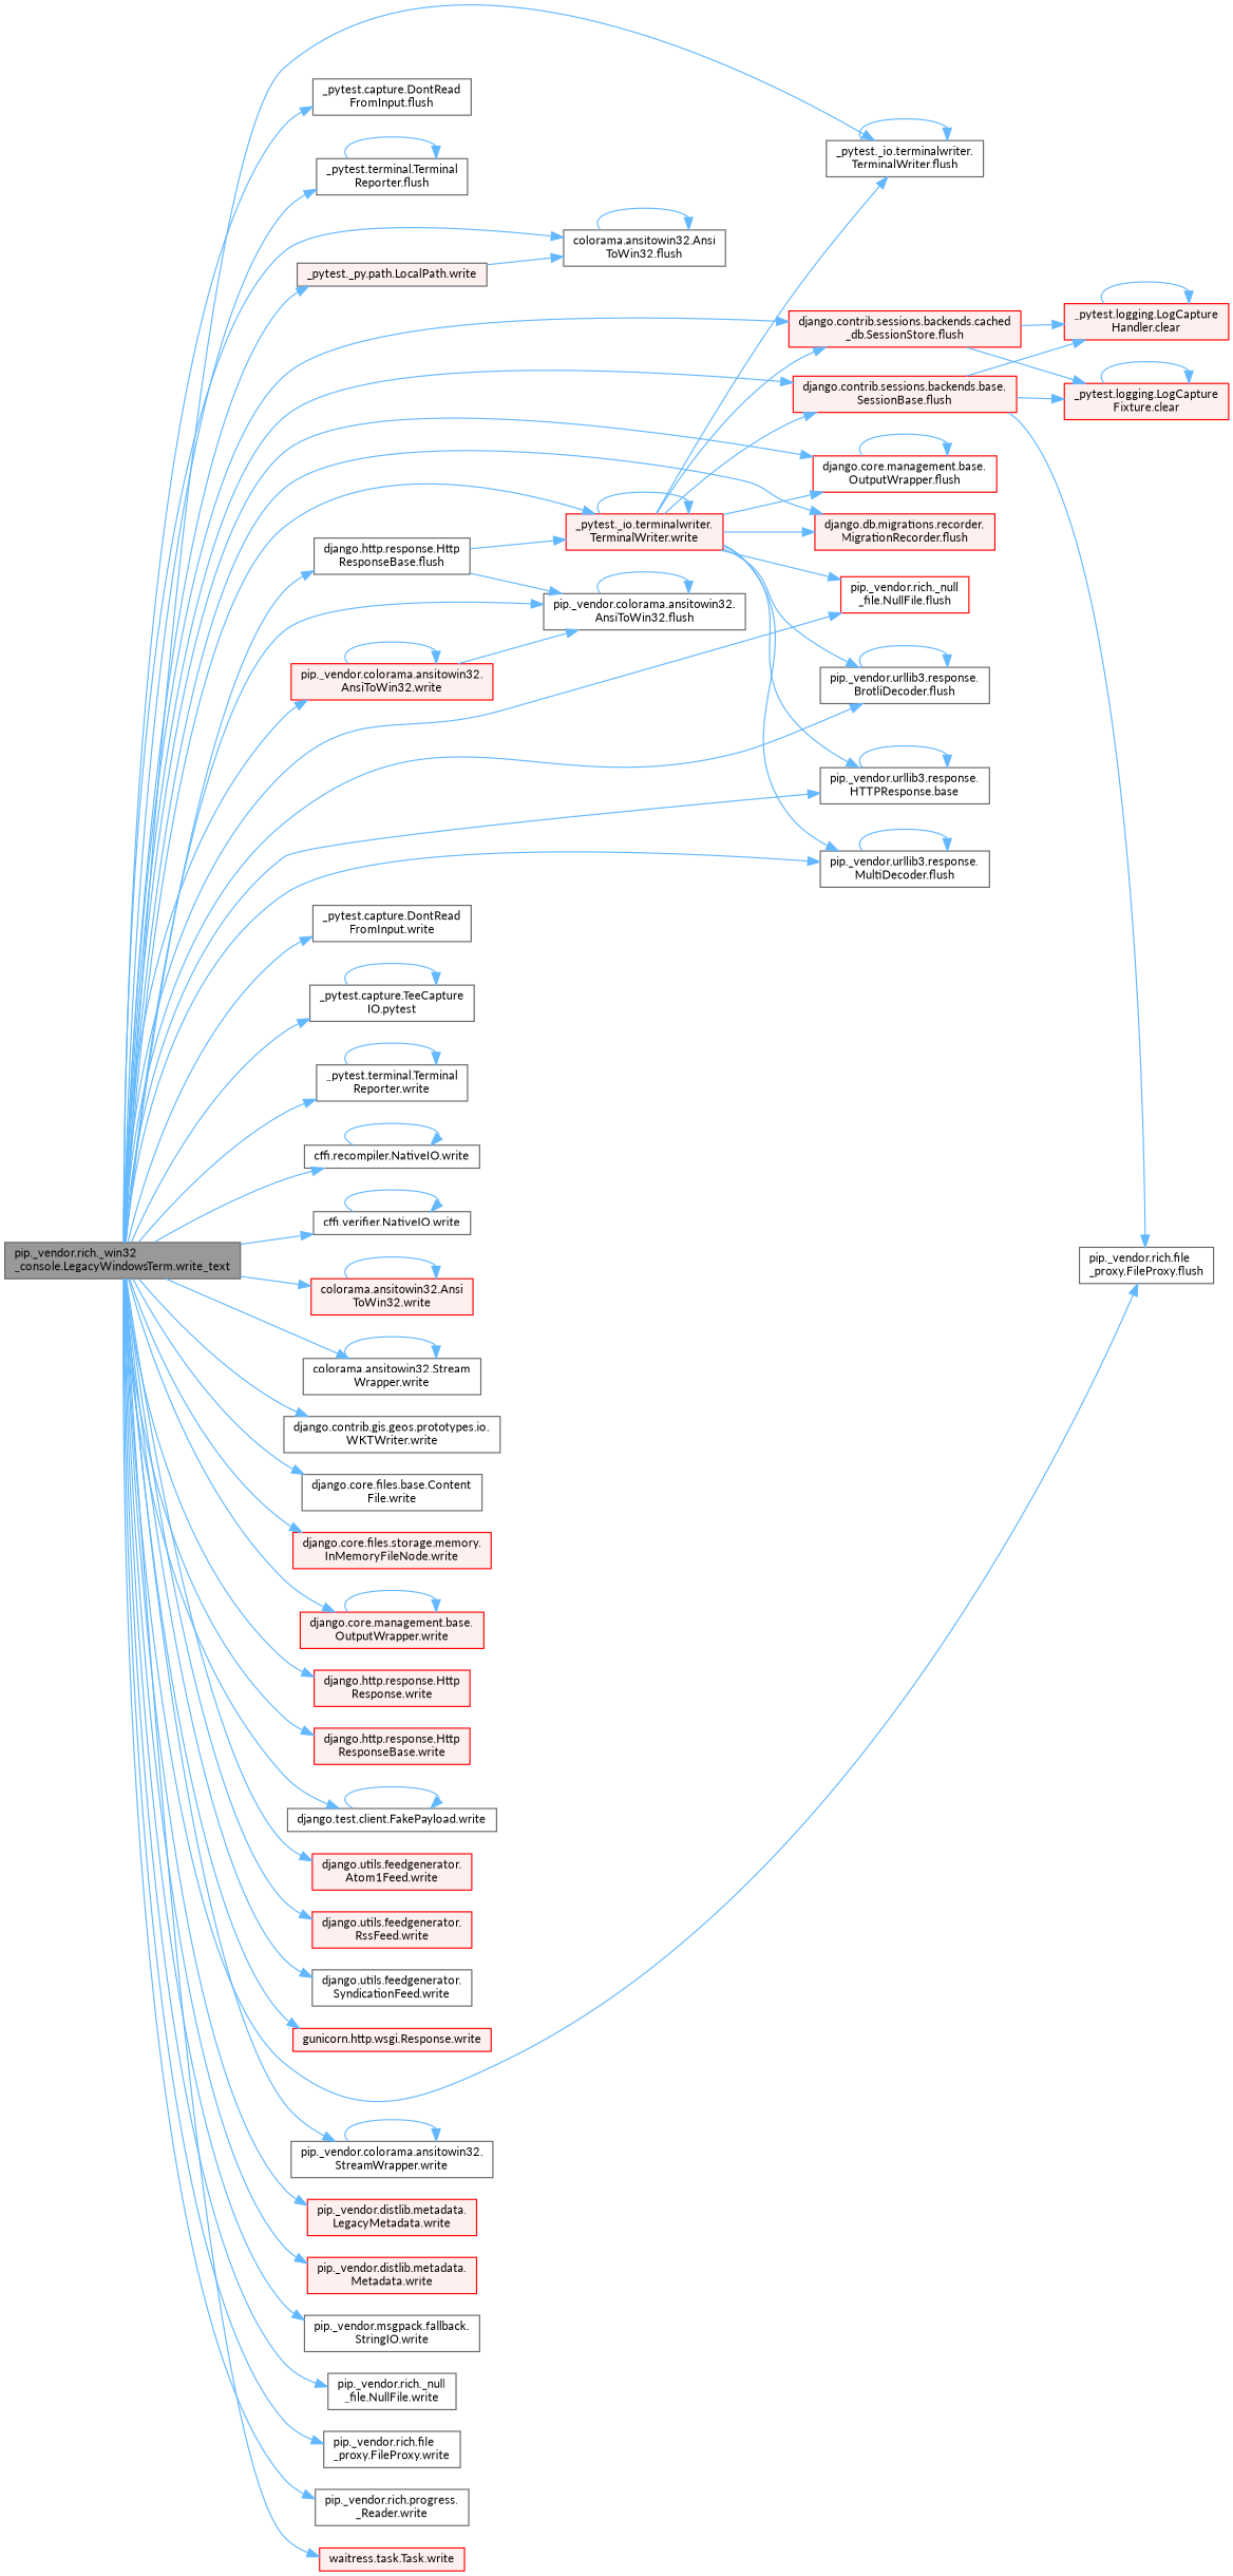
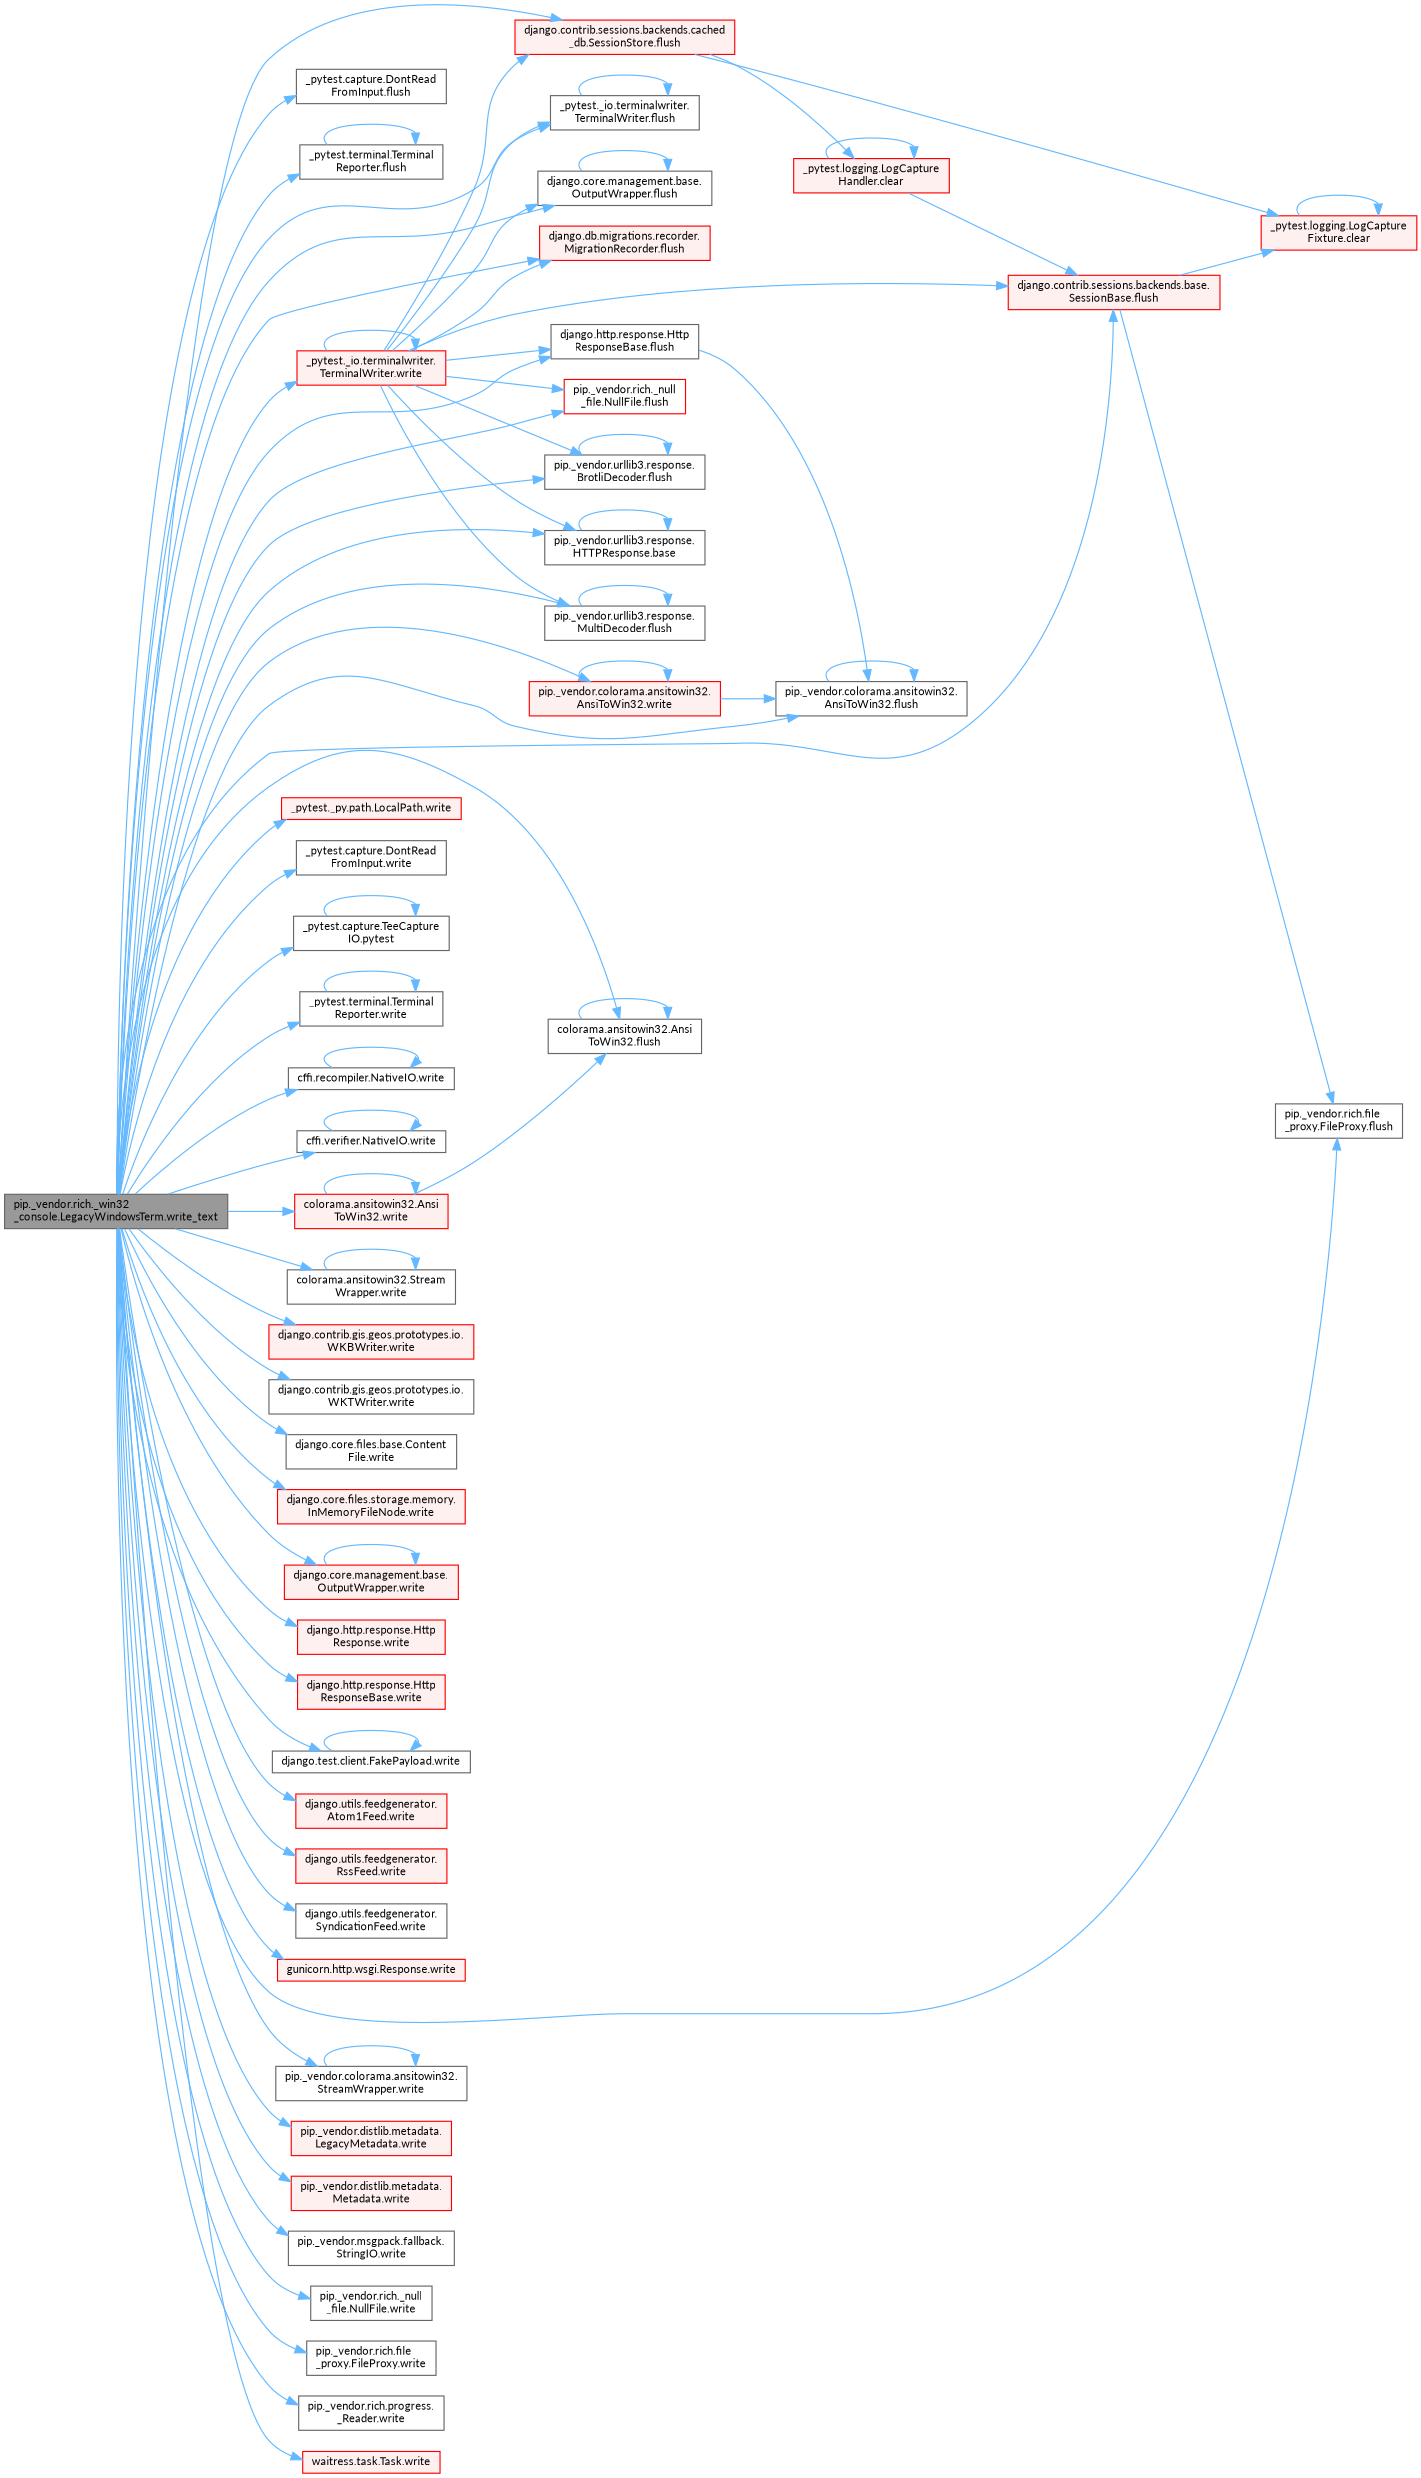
  digraph {
    fontname=Lato
    rankdir=LR
    node [color=grey40 fillcolor=white fontname=Lato fontsize=10 shape=box style=filled]
    edge [color=steelblue1 fontname=Lato fontsize=10 labelfontname=Helvetica labelfontsize=10 style=solid]
    n1 [color=gray40 fillcolor=grey60 fontcolor=black height=0.2 label="pip._vendor.rich._win32\l_console.LegacyWindowsTerm.write_text" width=0.4]
    n2 [height=0.2 label="_pytest._io.terminalwriter.\lTerminalWriter.flush" width=0.4]
    n3 [height=0.2 label="_pytest.capture.DontRead\lFromInput.flush" width=0.4]
    n4 [height=0.2 label="_pytest.terminal.Terminal\lReporter.flush" width=0.4]
    n5 [height=0.2 label="colorama.ansitowin32.Ansi\lToWin32.flush" width=0.4]
    n6 [color=red fillcolor="#FFF0F0" height=0.2 label="django.contrib.sessions.backends.base.\lSessionBase.flush" width=0.4]
    n7 [color=red fillcolor="#FFF0F0" height=0.2 label="django.contrib.sessions.backends.cached\l_db.SessionStore.flush" width=0.4]
-   n8 [color=red height=0.2 label="django.core.management.base.\lOutputWrapper.flush" width=0.4]
+   n8 [height=0.2 label="django.core.management.base.\lOutputWrapper.flush" width=0.4]
    n9 [color=red fillcolor="#FFF0F0" height=0.2 label="django.db.migrations.recorder.\lMigrationRecorder.flush" width=0.4]
    n10 [height=0.2 label="django.http.response.Http\lResponseBase.flush" width=0.4]
    n11 [height=0.2 label="pip._vendor.colorama.ansitowin32.\lAnsiToWin32.flush" width=0.4]
    n12 [color=red height=0.2 label="pip._vendor.rich._null\l_file.NullFile.flush" width=0.4]
    n13 [height=0.2 label="pip._vendor.rich.file\l_proxy.FileProxy.flush" width=0.4]
    n14 [height=0.2 label="pip._vendor.urllib3.response.\lBrotliDecoder.flush" width=0.4]
    n15 [height=0.2 label="pip._vendor.urllib3.response.\lHTTPResponse.base" width=0.4]
    n16 [height=0.2 label="pip._vendor.urllib3.response.\lMultiDecoder.flush" width=0.4]
    n17 [color=red fillcolor="#FFF0F0" height=0.2 label="_pytest._io.terminalwriter.\lTerminalWriter.write" width=0.4]
-   n18 [fillcolor="#FFF0F0" height=0.2 label="_pytest._py.path.LocalPath.write" width=0.4]
+   n18 [color=red fillcolor="#FFF0F0" height=0.2 label="_pytest._py.path.LocalPath.write" width=0.4]
    n19 [height=0.2 label="_pytest.capture.DontRead\lFromInput.write" width=0.4]
    n20 [height=0.2 label="_pytest.capture.TeeCapture\lIO.pytest" width=0.4]
    n21 [height=0.2 label="_pytest.terminal.Terminal\lReporter.write" width=0.4]
    n22 [height=0.2 label="cffi.recompiler.NativeIO.write" width=0.4]
    n23 [height=0.2 label="cffi.verifier.NativeIO.write" width=0.4]
    n24 [color=red fillcolor="#FFF0F0" height=0.2 label="colorama.ansitowin32.Ansi\lToWin32.write" width=0.4]
    n25 [height=0.2 label="colorama.ansitowin32.Stream\lWrapper.write" width=0.4]
+   n26 [color=red fillcolor="#FFF0F0" height=0.2 label="django.contrib.gis.geos.prototypes.io.\lWKBWriter.write" width=0.4]
    n27 [height=0.2 label="django.contrib.gis.geos.prototypes.io.\lWKTWriter.write" width=0.4]
    n28 [height=0.2 label="django.core.files.base.Content\lFile.write" width=0.4]
    n29 [color=red fillcolor="#FFF0F0" height=0.2 label="django.core.files.storage.memory.\lInMemoryFileNode.write" width=0.4]
    n30 [color=red fillcolor="#FFF0F0" height=0.2 label="django.core.management.base.\lOutputWrapper.write" width=0.4]
    n31 [color=red fillcolor="#FFF0F0" height=0.2 label="django.http.response.Http\lResponse.write" width=0.4]
    n32 [color=red fillcolor="#FFF0F0" height=0.2 label="django.http.response.Http\lResponseBase.write" width=0.4]
    n33 [height=0.2 label="django.test.client.FakePayload.write" width=0.4]
    n34 [color=red fillcolor="#FFF0F0" height=0.2 label="django.utils.feedgenerator.\lAtom1Feed.write" width=0.4]
    n35 [color=red fillcolor="#FFF0F0" height=0.2 label="django.utils.feedgenerator.\lRssFeed.write" width=0.4]
    n36 [height=0.2 label="django.utils.feedgenerator.\lSyndicationFeed.write" width=0.4]
    n37 [color=red fillcolor="#FFF0F0" height=0.2 label="gunicorn.http.wsgi.Response.write" width=0.4]
    n38 [color=red fillcolor="#FFF0F0" height=0.2 label="pip._vendor.colorama.ansitowin32.\lAnsiToWin32.write" width=0.4]
    n39 [height=0.2 label="pip._vendor.colorama.ansitowin32.\lStreamWrapper.write" width=0.4]
    n40 [color=red fillcolor="#FFF0F0" height=0.2 label="pip._vendor.distlib.metadata.\lLegacyMetadata.write" width=0.4]
    n41 [color=red fillcolor="#FFF0F0" height=0.2 label="pip._vendor.distlib.metadata.\lMetadata.write" width=0.4]
    n42 [height=0.2 label="pip._vendor.msgpack.fallback.\lStringIO.write" width=0.4]
    n43 [height=0.2 label="pip._vendor.rich._null\l_file.NullFile.write" width=0.4]
    n44 [height=0.2 label="pip._vendor.rich.file\l_proxy.FileProxy.write" width=0.4]
    n45 [height=0.2 label="pip._vendor.rich.progress.\l_Reader.write" width=0.4]
    n46 [color=red fillcolor="#FFF0F0" height=0.2 label="waitress.task.Task.write" width=0.4]
    n47 [color=red fillcolor="#FFF0F0" height=0.2 label="_pytest.logging.LogCapture\lFixture.clear" width=0.4]
    n48 [color=red fillcolor="#FFF0F0" height=0.2 label="_pytest.logging.LogCapture\lHandler.clear" width=0.4]
    n1 -> n2
    n1 -> n3
    n1 -> n4
    n1 -> n5
    n1 -> n6
    n1 -> n7
    n1 -> n8
    n1 -> n9
    n1 -> n10
    n1 -> n11
    n1 -> n12
    n1 -> n13
    n1 -> n14
    n1 -> n15
    n1 -> n16
    n1 -> n17
    n1 -> n18
    n1 -> n19
    n1 -> n20
    n1 -> n21
    n1 -> n22
    n1 -> n23
    n1 -> n24
    n1 -> n25
+   n1 -> n26
    n1 -> n27
    n1 -> n28
    n1 -> n29
    n1 -> n30
    n1 -> n31
    n1 -> n32
    n1 -> n33
    n1 -> n34
    n1 -> n35
    n1 -> n36
    n1 -> n37
    n1 -> n38
    n1 -> n39
    n1 -> n40
    n1 -> n41
    n1 -> n42
    n1 -> n43
    n1 -> n44
    n1 -> n45
    n1 -> n46
    n2 -> n2
    n4 -> n4
    n5 -> n5
    n6 -> n13
    n6 -> n47
-   n6 -> n48
+   n48 -> n6
    n7 -> n47
    n7 -> n48
    n8 -> n8
    n10 -> n11
    n11 -> n11
    n14 -> n14
    n15 -> n15
    n16 -> n16
    n17 -> n2
    n17 -> n6
    n17 -> n7
    n17 -> n8
    n17 -> n9
-   n10 -> n17
+   n17 -> n10
    n17 -> n12
    n17 -> n14
    n17 -> n15
    n17 -> n16
    n17 -> n17
    n20 -> n20
    n21 -> n21
    n22 -> n22
    n23 -> n23
-   n18 -> n5
+   n24 -> n5
    n24 -> n24
    n25 -> n25
    n30 -> n30
    n33 -> n33
    n38 -> n11
    n38 -> n38
    n39 -> n39
    n47 -> n47
    n48 -> n48
  }
